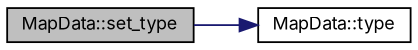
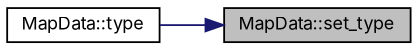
  digraph {
    rankdir=LR
    fontname=Inter
    node [color=black fontname=Inter fontsize=10 shape=record style=filled]
    n1 [fillcolor=grey75 fontcolor=black height=0.2 label="MapData::set_type" width=0.4]
    n2 [fillcolor=white height=0.2 label="MapData::type" width=0.4]
-   n1 -> n2 [color=midnightblue fontname=Inter fontsize=10 labelfontname=Helvetica labelfontsize=10 style=solid]
+   n2 -> n1 [color=midnightblue fontname=Inter fontsize=10 labelfontname=Helvetica labelfontsize=10 style=solid]
  }
